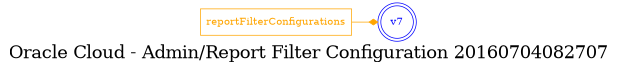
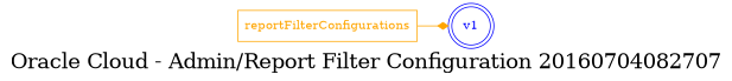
  digraph {
    fontsize=24
    label="Oracle Cloud - Admin/Report Filter Configuration 20160704082707"
    splines=true
    rankdir=LR
-   v1 [color=blue fontcolor=blue shape=doublecircle label=v7]
+   v1 [color=blue fontcolor=blue shape=doublecircle]
    reportFilterConfigurations [color=orange fontcolor=orange shape=box]
    reportFilterConfigurations -> v1 [arrowhead=diamond arrowtail=none color=orange fontcolor=orange]
  }
